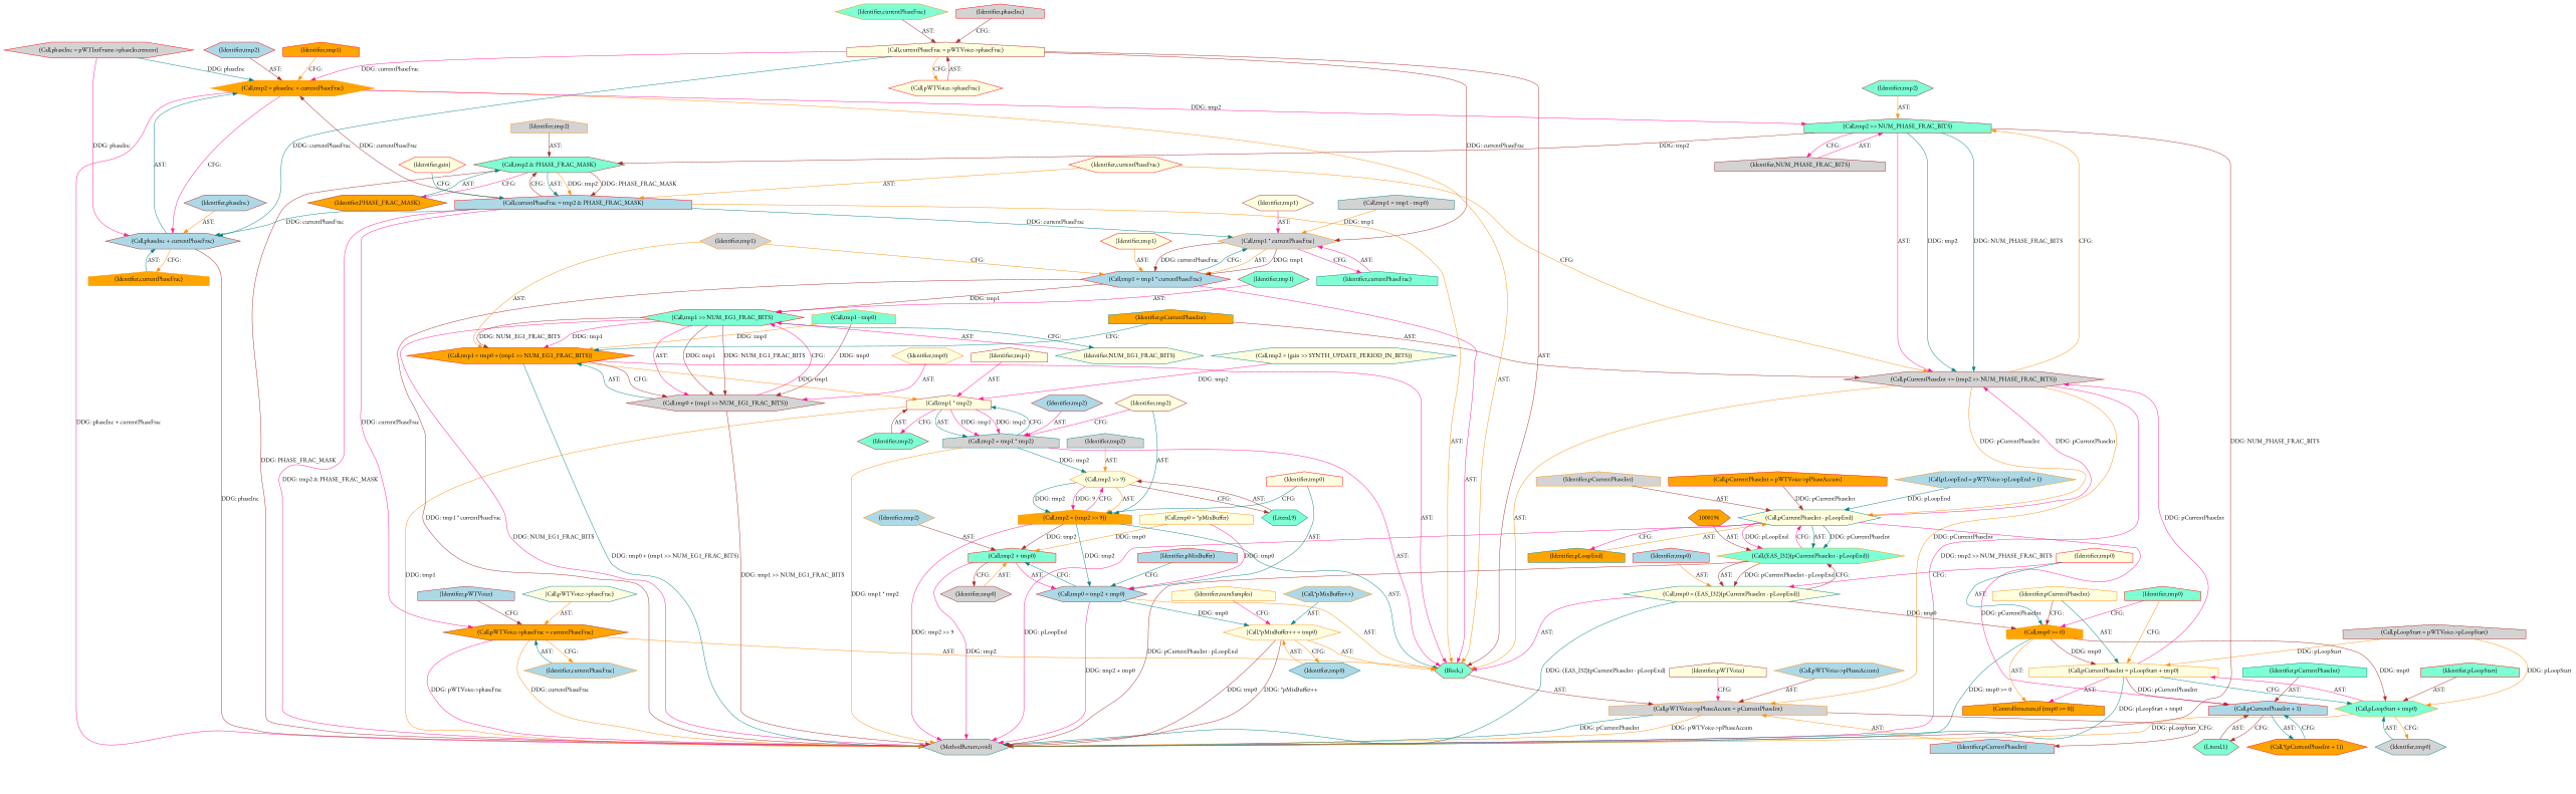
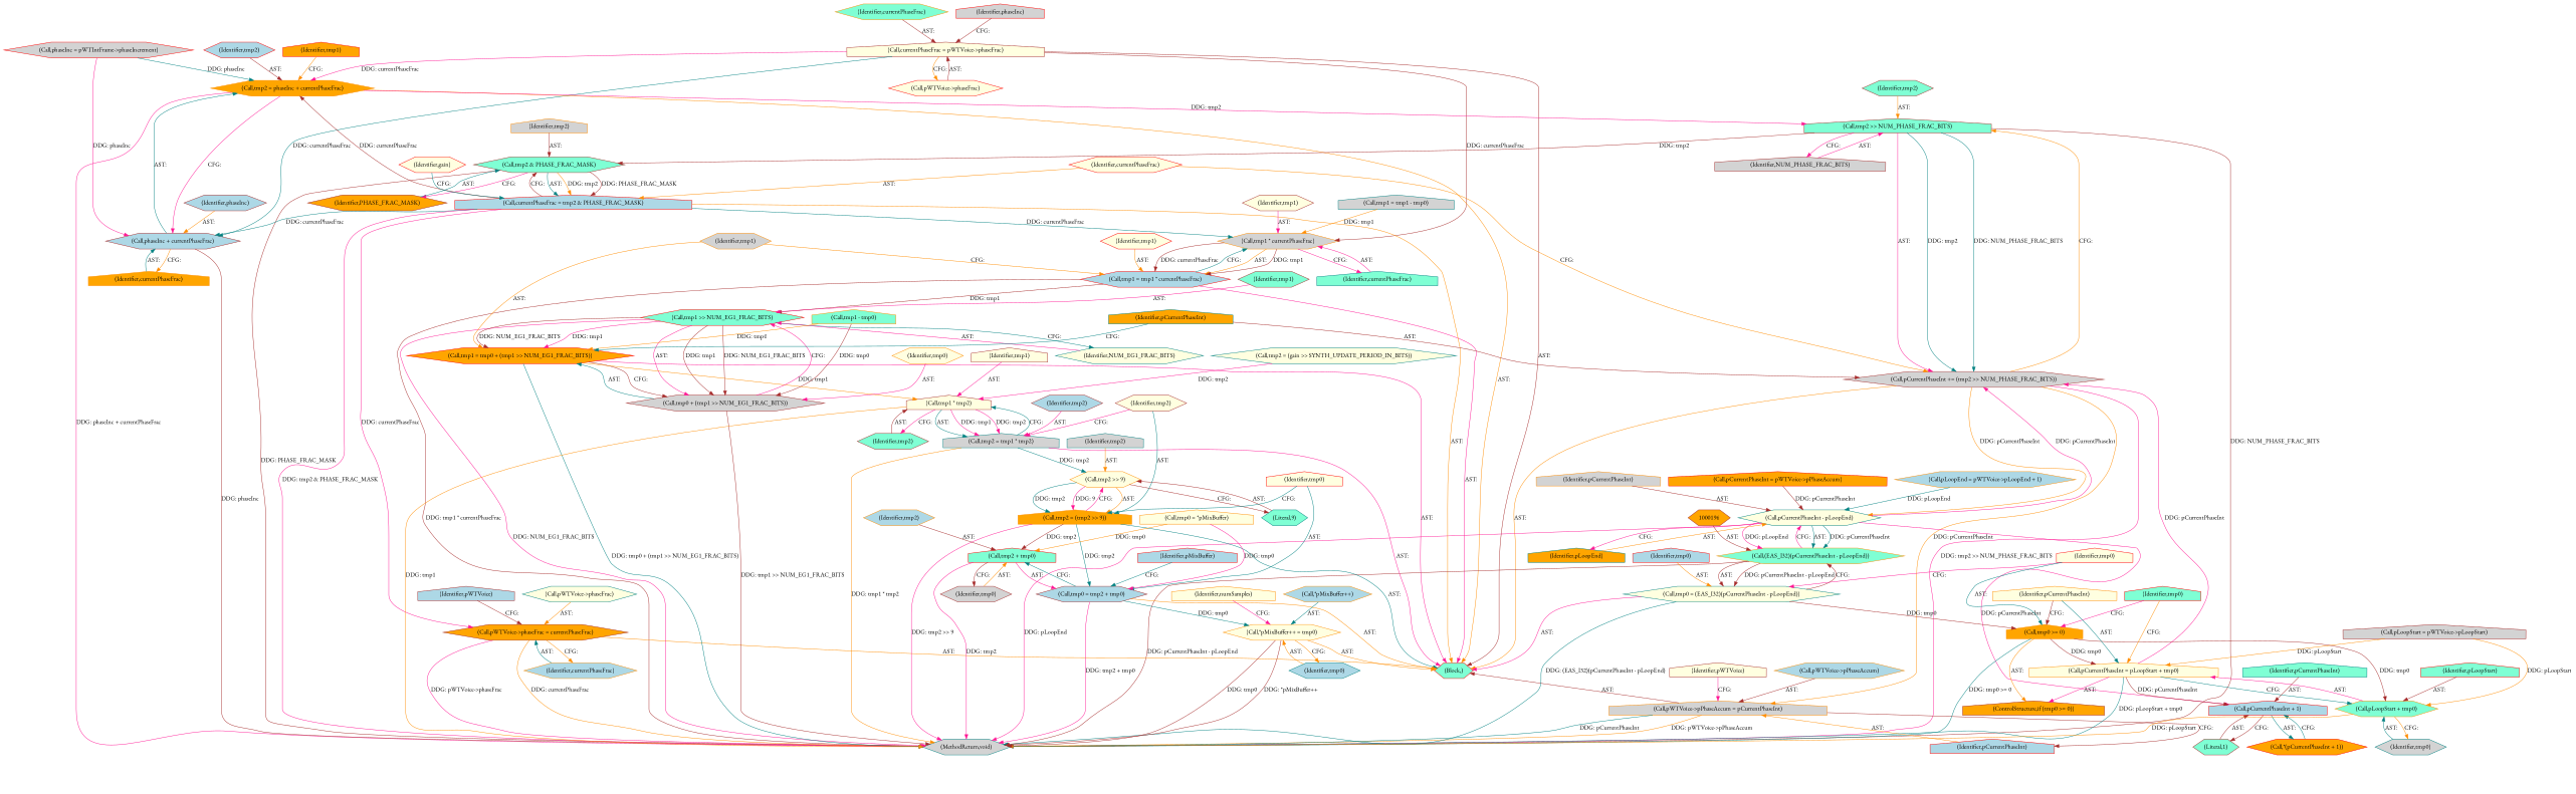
  digraph {
    fontname="EB Garamond"
    node [color=brown fillcolor=lightyellow fontname="EB Garamond" shape=hexagon style=filled]
    edge [color=deeppink fontname="EB Garamond"]
    n1 [label="(Call,currentPhaseFrac = pWTVoice->phaseFrac)" shape=house]
    n2 [color=darkorange fillcolor=orange label="(Call,tmp2 = phaseInc + currentPhaseFrac)"]
    n3 [fillcolor=lightblue label="(Call,phaseInc + currentPhaseFrac)"]
    n4 [color=darkorange fillcolor=lightgrey label="(Call,tmp1 * currentPhaseFrac)"]
    n5 [color=red fillcolor=aquamarine label="(Block,)"]
    n6 [color=red label="(Call,pWTVoice->phaseFrac)"]
    n7 [fillcolor=aquamarine label="(Call,tmp2 >> NUM_PHASE_FRAC_BITS)" shape=house]
    n8 [color=teal fillcolor=lightgrey label="(MethodReturn,void)"]
    n9 [color=darkorange fillcolor=orange label="(Identifier,currentPhaseFrac)" shape=house]
    n10 [color=red fillcolor=lightblue label="(Call,tmp1 = tmp1 * currentPhaseFrac)"]
    n11 [color=teal fillcolor=aquamarine label="(Identifier,currentPhaseFrac)" shape=house]
    n12 [fillcolor=lightgrey label="(Call,pCurrentPhaseInt += (tmp2 >> NUM_PHASE_FRAC_BITS))"]
    n13 [fillcolor=aquamarine label="(Call,tmp2 & PHASE_FRAC_MASK)"]
    n14 [fillcolor=lightgrey label="(Identifier,NUM_PHASE_FRAC_BITS)" shape=house]
    n15 [color=teal label="(Call,pCurrentPhaseInt - pLoopEnd)"]
    n16 [color=darkorange fillcolor=lightgrey label="(Call,pWTVoice->pPhaseAccum = pCurrentPhaseInt)" shape=house]
    n17 [color=red fillcolor=lightblue label="(Call,currentPhaseFrac = tmp2 & PHASE_FRAC_MASK)" shape=house]
    n18 [fillcolor=orange label="(Identifier,PHASE_FRAC_MASK)"]
    n19 [color=darkorange fillcolor=aquamarine label="(Call,(EAS_I32)(pCurrentPhaseInt - pLoopEnd))"]
    n20 [color=red fillcolor=lightblue label="(Call,pCurrentPhaseInt + 1)" shape=house]
    n21 [color=teal fillcolor=orange label="(Identifier,pLoopEnd)" shape=house]
    n22 [color=red fillcolor=lightblue label="(Identifier,pCurrentPhaseInt)" shape=house]
    n23 [color=teal label="(Call,tmp0 = (EAS_I32)(pCurrentPhaseInt - pLoopEnd))"]
    n24 [color=red fillcolor=orange label="(Call,*(pCurrentPhaseInt + 1))"]
    n25 [fillcolor=aquamarine label="(Literal,1)"]
    n26 [color=darkorange fillcolor=orange label="(Call,tmp0 >= 0)" shape=house]
    n27 [color=darkorange label="(Call,pCurrentPhaseInt = pLoopStart + tmp0)" shape=house]
    n28 [color=darkorange fillcolor=aquamarine label="(Call,pLoopStart + tmp0)"]
    n29 [fillcolor=orange label="(ControlStructure,if (tmp0 >= 0))" shape=house]
    n30 [color=teal fillcolor=lightgrey label="(Identifier,tmp0)"]
    n31 [fillcolor=orange label="(Call,pWTVoice->phaseFrac = currentPhaseFrac)"]
    n32 [color=darkorange fillcolor=lightblue label="(Identifier,currentPhaseFrac)"]
    n33 [color=red fillcolor=aquamarine label="(Call,tmp1 >> NUM_EG1_FRAC_BITS)"]
    n34 [color=red fillcolor=orange label="(Call,tmp1 = tmp0 + (tmp1 >> NUM_EG1_FRAC_BITS))"]
    n35 [fillcolor=lightgrey label="(Call,tmp0 + (tmp1 >> NUM_EG1_FRAC_BITS))"]
    n36 [color=teal label="(Identifier,NUM_EG1_FRAC_BITS)"]
    n37 [label="(Call,tmp1 * tmp2)" shape=house]
    n38 [color=teal fillcolor=lightgrey label="(Call,tmp2 = tmp1 * tmp2)" shape=house]
    n39 [fillcolor=aquamarine label="(Identifier,tmp2)"]
    n40 [color=darkorange label="(Call,tmp2 >> 9)"]
    n41 [color=darkorange fillcolor=orange label="(Call,tmp2 = (tmp2 >> 9))" shape=house]
    n42 [color=teal fillcolor=aquamarine label="(Literal,9)"]
    n43 [fillcolor=lightblue label="(Call,tmp0 = tmp2 + tmp0)"]
    n44 [color=red fillcolor=aquamarine label="(Call,tmp2 + tmp0)" shape=house]
    n45 [color=darkorange label="(Call,*pMixBuffer++ = tmp0)"]
    n46 [fillcolor=lightgrey label="(Identifier,tmp0)"]
    n47 [color=teal fillcolor=lightblue label="(Identifier,tmp0)"]
    n48 [color=red label="(Identifier,tmp1)"]
    n49 [label="(Identifier,tmp1)" shape=house]
    n50 [color=darkorange fillcolor=lightblue label="(Identifier,tmp2)"]
    n51 [color=red fillcolor=orange label="(Identifier,tmp1)" shape=house]
    n52 [color=darkorange label="(Identifier,numSamples)" shape=house]
    n53 [color=darkorange fillcolor=lightgrey label="(Identifier,tmp1)"]
    n54 [fillcolor=aquamarine label="(Identifier,tmp2)"]
    n55 [label="(Identifier,tmp2)"]
    n56 [fillcolor=lightgrey label="(Call,pLoopStart = pWTVoice->pLoopStart)" shape=house]
    n57 [color=darkorange fillcolor=lightblue label="(Call,pWTVoice->pPhaseAccum)"]
    n58 [color=red fillcolor=orange label="(Call,pCurrentPhaseInt = pWTVoice->pPhaseAccum)" shape=house]
    n59 [color=darkorange fillcolor=aquamarine label="(Identifier,currentPhaseFrac)"]
    n60 [fillcolor=aquamarine label="(Identifier,tmp1)"]
    n61 [color=red fillcolor=aquamarine label="(Identifier,tmp0)" shape=house]
    n62 [color=red fillcolor=lightblue label="(Identifier,pMixBuffer)" shape=house]
    n63 [color=teal fillcolor=lightgrey label="(Identifier,tmp2)" shape=house]
    n64 [fillcolor=lightblue label="(Identifier,pWTVoice)" shape=house]
    n65 [color=darkorange fillcolor=lightblue label="(Call,*pMixBuffer++)"]
    n66 [color=red label="(Identifier,tmp0)" shape=house]
    n67 [color=darkorange fillcolor=aquamarine label="(Call,tmp1 - tmp0)" shape=house]
    n68 [color=teal label="(Call,pWTVoice->phaseFrac)"]
    n69 [color=teal fillcolor=orange label="(Identifier,pCurrentPhaseInt)" shape=house]
    n70 [color=red label="(Identifier,gain)"]
    n71 [color=darkorange label="(Identifier,tmp0)"]
    n72 [color=red fillcolor=lightgrey label="(Identifier,phaseInc)" shape=house]
    n73 [color=red fillcolor=lightblue label="(Identifier,tmp0)" shape=house]
    n74 [color=red label="(Identifier,currentPhaseFrac)"]
    n75 [color=darkorange fillcolor=lightblue label="(Call,pLoopEnd = pWTVoice->pLoopEnd + 1)"]
    n76 [color=teal label="(Call,tmp2 = (gain >> SYNTH_UPDATE_PERIOD_IN_BITS))"]
    n77 [color=red label="(Identifier,tmp0)" shape=house]
    n78 [label="(Identifier,tmp1)"]
    n79 [color=teal fillcolor=aquamarine label="(Identifier,pCurrentPhaseInt)" shape=house]
    n80 [color=darkorange fillcolor=lightgrey label="(Identifier,pCurrentPhaseInt)" shape=house]
    n81 [color=darkorange label="(Call,tmp0 = *pMixBuffer)" shape=house]
    n82 [color=red fillcolor=lightgrey label="(Call,phaseInc = pWTIntFrame->phaseIncrement)"]
    n83 [color=teal fillcolor=lightgrey label="(Call,tmp1 = tmp1 - tmp0)" shape=house]
    n84 [color=red fillcolor=lightblue label="(Identifier,tmp2)"]
    n85 [color=darkorange fillcolor=lightgrey label="(Identifier,tmp2)" shape=house]
    n86 [color=darkorange label="(Identifier,pCurrentPhaseInt)" shape=house]
    n87 [fillcolor=lightblue label="(Identifier,tmp2)"]
    n88 [color=red fillcolor=aquamarine label="(Identifier,pLoopStart)" shape=house]
    n89 [label="(Identifier,pWTVoice)" shape=house]
    n90 [fillcolor=lightblue label="(Identifier,phaseInc)"]
    1000196 [fillcolor=orange]
    n1 -> n2 [label="DDG: currentPhaseFrac"]
    n1 -> n3 [color=teal label="DDG: currentPhaseFrac"]
    n1 -> n4 [color=brown label="DDG: currentPhaseFrac"]
    n1 -> n5 [color=brown label="AST: "]
    n1 -> n6 [color=darkorange label="CFG: "]
    n2 -> n3 [label="CFG: "]
    n2 -> n5 [color=darkorange label="AST: "]
    n2 -> n7 [label="DDG: tmp2"]
    n2 -> n8 [label="DDG: phaseInc + currentPhaseFrac"]
    n3 -> n2 [color=teal label="AST: "]
    n3 -> n8 [color=brown label="DDG: phaseInc"]
    n3 -> n9 [color=darkorange label="CFG: "]
    n4 -> n10 [color=darkorange label="AST: "]
    n4 -> n10 [color=brown label="DDG: tmp1"]
    n4 -> n10 [color=brown label="DDG: currentPhaseFrac"]
    n4 -> n11 [label="CFG: "]
    n6 -> n1 [color=brown label="AST: "]
    n7 -> n8 [color=brown label="DDG: NUM_PHASE_FRAC_BITS"]
    n7 -> n12 [label="AST: "]
    n7 -> n12 [color=teal label="DDG: tmp2"]
    n7 -> n12 [color=teal label="DDG: NUM_PHASE_FRAC_BITS"]
    n7 -> n13 [color=brown label="DDG: tmp2"]
    n7 -> n14 [label="CFG: "]
    n9 -> n3 [color=teal label="AST: "]
    n10 -> n4 [color=teal label="CFG: "]
    n10 -> n5 [label="AST: "]
    n10 -> n8 [color=brown label="DDG: tmp1 * currentPhaseFrac"]
    n10 -> n33 [color=brown label="DDG: tmp1"]
    n11 -> n4 [label="AST: "]
    n12 -> n5 [color=darkorange label="AST: "]
    n12 -> n7 [color=darkorange label="CFG: "]
    n12 -> n8 [label="DDG: tmp2 >> NUM_PHASE_FRAC_BITS"]
    n12 -> n15 [color=darkorange label="DDG: pCurrentPhaseInt"]
    n12 -> n16 [color=darkorange label="DDG: pCurrentPhaseInt"]
    n13 -> n8 [color=brown label="DDG: PHASE_FRAC_MASK"]
    n13 -> n17 [color=teal label="AST: "]
    n13 -> n17 [color=darkorange label="DDG: tmp2"]
    n13 -> n17 [color=brown label="DDG: PHASE_FRAC_MASK"]
    n13 -> n18 [label="CFG: "]
    n14 -> n7 [label="AST: "]
    n15 -> n8 [label="DDG: pLoopEnd"]
    n15 -> n12 [label="DDG: pCurrentPhaseInt"]
    n15 -> n19 [color=teal label="AST: "]
    n15 -> n19 [color=teal label="DDG: pCurrentPhaseInt"]
    n15 -> n19 [label="DDG: pLoopEnd"]
    n15 -> n20 [label="DDG: pCurrentPhaseInt"]
    n15 -> n21 [label="CFG: "]
-   n5 -> n16 [color=brown label="AST: "]
+   n16 -> n5 [color=brown label="AST: "]
    n16 -> n8 [color=darkorange label="DDG: pWTVoice->pPhaseAccum"]
    n16 -> n8 [color=teal label="DDG: pCurrentPhaseInt"]
    n16 -> n22 [color=brown label="CFG: "]
    n17 -> n2 [color=brown label="DDG: currentPhaseFrac"]
    n17 -> n3 [color=teal label="DDG: currentPhaseFrac"]
    n17 -> n4 [color=teal label="DDG: currentPhaseFrac"]
    n17 -> n5 [color=darkorange label="AST: "]
    n17 -> n8 [label="DDG: tmp2 & PHASE_FRAC_MASK"]
    n17 -> n13 [color=brown label="CFG: "]
    n17 -> n31 [label="DDG: currentPhaseFrac"]
    n18 -> n13 [color=teal label="AST: "]
    n19 -> n8 [color=brown label="DDG: pCurrentPhaseInt - pLoopEnd"]
    n19 -> n15 [label="CFG: "]
    n19 -> n23 [color=brown label="AST: "]
    n19 -> n23 [color=brown label="DDG: pCurrentPhaseInt - pLoopEnd"]
    n20 -> n24 [color=teal label="AST: "]
    n20 -> n25 [color=brown label="CFG: "]
    n21 -> n15 [color=darkorange label="AST: "]
    n22 -> n16 [color=darkorange label="AST: "]
    n23 -> n5 [label="AST: "]
    n23 -> n8 [color=teal label="DDG: (EAS_I32)(pCurrentPhaseInt - pLoopEnd)"]
    n23 -> n19 [color=brown label="CFG: "]
    n23 -> n26 [color=brown label="DDG: tmp0"]
    n24 -> n20 [color=teal label="CFG: "]
    n25 -> n20 [color=brown label="AST: "]
    n26 -> n8 [color=teal label="DDG: tmp0 >= 0"]
    n26 -> n27 [color=brown label="DDG: tmp0"]
    n26 -> n28 [color=brown label="DDG: tmp0"]
    n26 -> n29 [color=darkorange label="AST: "]
    n27 -> n8 [color=teal label="DDG: pLoopStart + tmp0"]
    n27 -> n12 [label="DDG: pCurrentPhaseInt"]
    n27 -> n20 [color=brown label="DDG: pCurrentPhaseInt"]
    n27 -> n28 [color=teal label="CFG: "]
    n27 -> n29 [label="AST: "]
    n28 -> n8 [color=darkorange label="DDG: pLoopStart"]
    n28 -> n27 [label="AST: "]
    n28 -> n30 [color=darkorange label="CFG: "]
    n30 -> n28 [color=teal label="AST: "]
    n31 -> n5 [color=darkorange label="AST: "]
    n31 -> n8 [label="DDG: pWTVoice->phaseFrac"]
    n31 -> n8 [color=darkorange label="DDG: currentPhaseFrac"]
    n31 -> n32 [color=darkorange label="CFG: "]
    n32 -> n31 [color=teal label="AST: "]
    n33 -> n8 [label="DDG: NUM_EG1_FRAC_BITS"]
    n33 -> n34 [label="DDG: tmp1"]
    n33 -> n34 [color=brown label="DDG: NUM_EG1_FRAC_BITS"]
    n33 -> n35 [label="AST: "]
    n33 -> n35 [color=brown label="DDG: tmp1"]
    n33 -> n35 [color=brown label="DDG: NUM_EG1_FRAC_BITS"]
    n33 -> n36 [color=teal label="CFG: "]
    n34 -> n5 [label="AST: "]
    n34 -> n8 [color=teal label="DDG: tmp0 + (tmp1 >> NUM_EG1_FRAC_BITS)"]
    n34 -> n35 [color=brown label="CFG: "]
    n34 -> n37 [color=darkorange label="DDG: tmp1"]
    n35 -> n8 [color=brown label="DDG: tmp1 >> NUM_EG1_FRAC_BITS"]
    n35 -> n33 [label="CFG: "]
    n35 -> n34 [color=teal label="AST: "]
    n36 -> n33 [label="AST: "]
    n37 -> n8 [color=darkorange label="DDG: tmp1"]
    n37 -> n38 [color=teal label="AST: "]
    n37 -> n38 [label="DDG: tmp1"]
    n37 -> n38 [label="DDG: tmp2"]
    n37 -> n39 [label="CFG: "]
    n38 -> n5 [label="AST: "]
    n38 -> n8 [color=darkorange label="DDG: tmp1 * tmp2"]
    n38 -> n37 [color=teal label="CFG: "]
    n38 -> n40 [color=teal label="DDG: tmp2"]
    n39 -> n37 [color=brown label="AST: "]
    n40 -> n41 [color=darkorange label="AST: "]
    n40 -> n41 [color=teal label="DDG: tmp2"]
    n40 -> n41 [label="DDG: 9"]
    n40 -> n42 [color=brown label="CFG: "]
    n41 -> n5 [color=teal label="AST: "]
    n41 -> n8 [label="DDG: tmp2 >> 9"]
    n41 -> n40 [label="CFG: "]
    n41 -> n43 [color=teal label="DDG: tmp2"]
    n41 -> n44 [color=brown label="DDG: tmp2"]
    n42 -> n40 [color=brown label="AST: "]
    n43 -> n5 [color=darkorange label="AST: "]
    n43 -> n8 [label="DDG: tmp2 + tmp0"]
    n43 -> n44 [color=teal label="CFG: "]
    n43 -> n45 [color=teal label="DDG: tmp0"]
    n44 -> n8 [label="DDG: tmp2"]
    n44 -> n43 [label="AST: "]
    n44 -> n46 [color=brown label="CFG: "]
    n45 -> n5 [color=darkorange label="AST: "]
    n45 -> n8 [color=brown label="DDG: tmp0"]
    n45 -> n8 [color=brown label="DDG: *pMixBuffer++"]
    n45 -> n47 [color=darkorange label="CFG: "]
    n46 -> n44 [color=darkorange label="AST: "]
    n47 -> n45 [color=darkorange label="AST: "]
    n48 -> n10 [color=darkorange label="AST: "]
    n49 -> n37 [label="AST: "]
    n50 -> n44 [color=brown label="AST: "]
    n51 -> n2 [color=darkorange label="CFG: "]
    n52 -> n45 [label="CFG: "]
    n53 -> n10 [color=darkorange label="CFG: "]
    n53 -> n34 [color=darkorange label="AST: "]
    n54 -> n7 [color=darkorange label="AST: "]
    n55 -> n38 [label="CFG: "]
    n55 -> n41 [color=teal label="AST: "]
    n56 -> n27 [color=darkorange label="DDG: pLoopStart"]
    n56 -> n28 [color=darkorange label="DDG: pLoopStart"]
    n57 -> n16 [color=brown label="AST: "]
    n58 -> n15 [color=brown label="DDG: pCurrentPhaseInt"]
    n59 -> n1 [color=brown label="AST: "]
    n60 -> n33 [label="AST: "]
    n61 -> n26 [label="CFG: "]
    n61 -> n27 [color=darkorange label="CFG: "]
    n62 -> n43 [color=teal label="CFG: "]
    n63 -> n40 [color=darkorange label="AST: "]
    n64 -> n31 [color=brown label="CFG: "]
    n65 -> n45 [color=teal label="AST: "]
    n66 -> n41 [color=teal label="CFG: "]
    n66 -> n43 [color=teal label="AST: "]
    n67 -> n34 [color=darkorange label="DDG: tmp0"]
    n67 -> n35 [color=brown label="DDG: tmp0"]
    n68 -> n31 [color=darkorange label="AST: "]
    n69 -> n12 [color=brown label="AST: "]
    n69 -> n34 [color=teal label="CFG: "]
    n70 -> n17 [color=teal label="CFG: "]
    n71 -> n35 [label="AST: "]
    n72 -> n1 [color=brown label="CFG: "]
    n73 -> n23 [color=darkorange label="AST: "]
    n74 -> n12 [color=darkorange label="CFG: "]
    n74 -> n17 [color=darkorange label="AST: "]
    n75 -> n15 [color=teal label="DDG: pLoopEnd"]
    n76 -> n37 [label="DDG: tmp2"]
    n77 -> n23 [label="CFG: "]
    n77 -> n26 [color=teal label="AST: "]
    n78 -> n4 [label="AST: "]
    n79 -> n20 [color=brown label="AST: "]
    n80 -> n15 [color=brown label="AST: "]
    n81 -> n43 [label="DDG: tmp0"]
    n81 -> n44 [color=darkorange label="DDG: tmp0"]
    n82 -> n2 [color=teal label="DDG: phaseInc"]
    n82 -> n3 [label="DDG: phaseInc"]
    n83 -> n4 [color=darkorange label="DDG: tmp1"]
    n84 -> n2 [color=brown label="AST: "]
    n85 -> n13 [color=brown label="AST: "]
    n86 -> n26 [color=brown label="CFG: "]
    n86 -> n27 [color=teal label="AST: "]
    n87 -> n38 [label="AST: "]
    n88 -> n28 [color=brown label="AST: "]
    n89 -> n16 [label="CFG: "]
    n90 -> n3 [color=darkorange label="AST: "]
    1000196 -> n19 [color=brown label="AST: "]
  }
